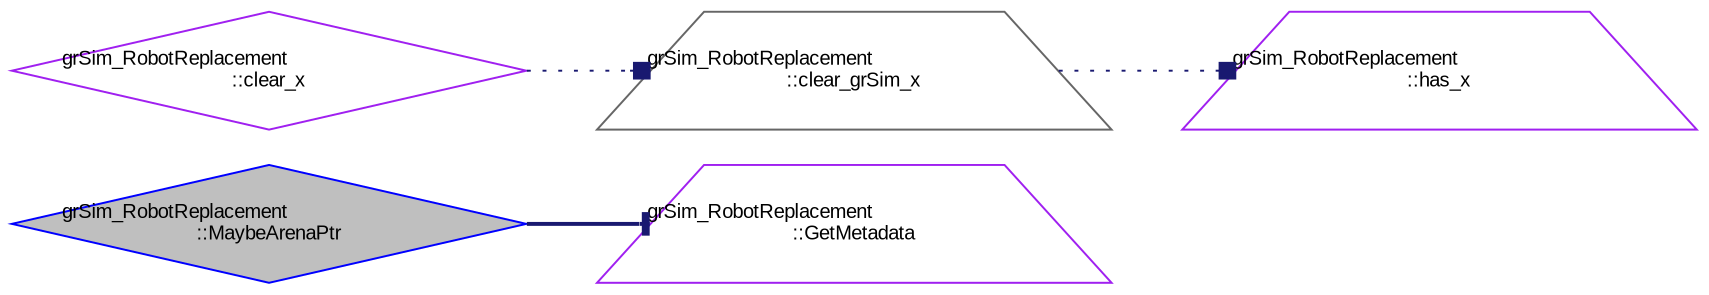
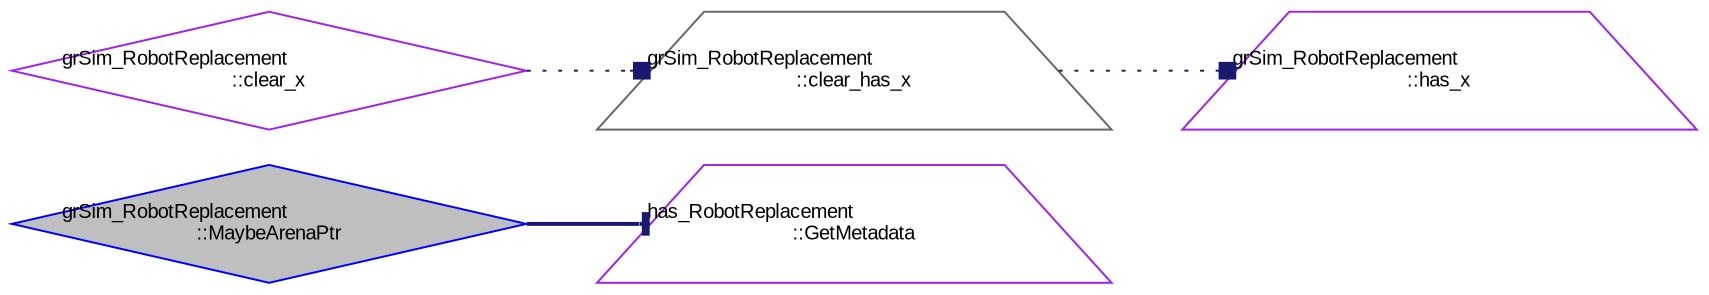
  digraph {
    fontname="Liberation Sans"
    rankdir=LR
    node [color=purple fillcolor=white fontname="Liberation Sans" fontsize=10 shape=trapezium style=filled]
    edge [arrowhead=box color=midnightblue fontname="Liberation Sans" fontsize=10 labelfontname=Helvetica labelfontsize=10 style=dotted]
    n1 [color=blue fillcolor=grey75 fontcolor=black height=0.2 label="grSim_RobotReplacement\l::MaybeArenaPtr" shape=diamond width=0.4]
-   n2 [height=0.2 label="grSim_RobotReplacement\l::GetMetadata" width=0.4]
+   n2 [height=0.2 label="has_RobotReplacement\l::GetMetadata" width=0.4]
    n3 [height=0.2 label="grSim_RobotReplacement\l::clear_x" shape=diamond width=0.4]
-   n4 [color=gray40 height=0.2 label="grSim_RobotReplacement\l::clear_grSim_x" width=0.4]
+   n4 [color=gray40 height=0.2 label="grSim_RobotReplacement\l::clear_has_x" width=0.4]
    n5 [height=0.2 label="grSim_RobotReplacement\l::has_x" width=0.4]
    n1 -> n2 [arrowhead=tee style=bold]
    n3 -> n4
    n4 -> n5
  }
